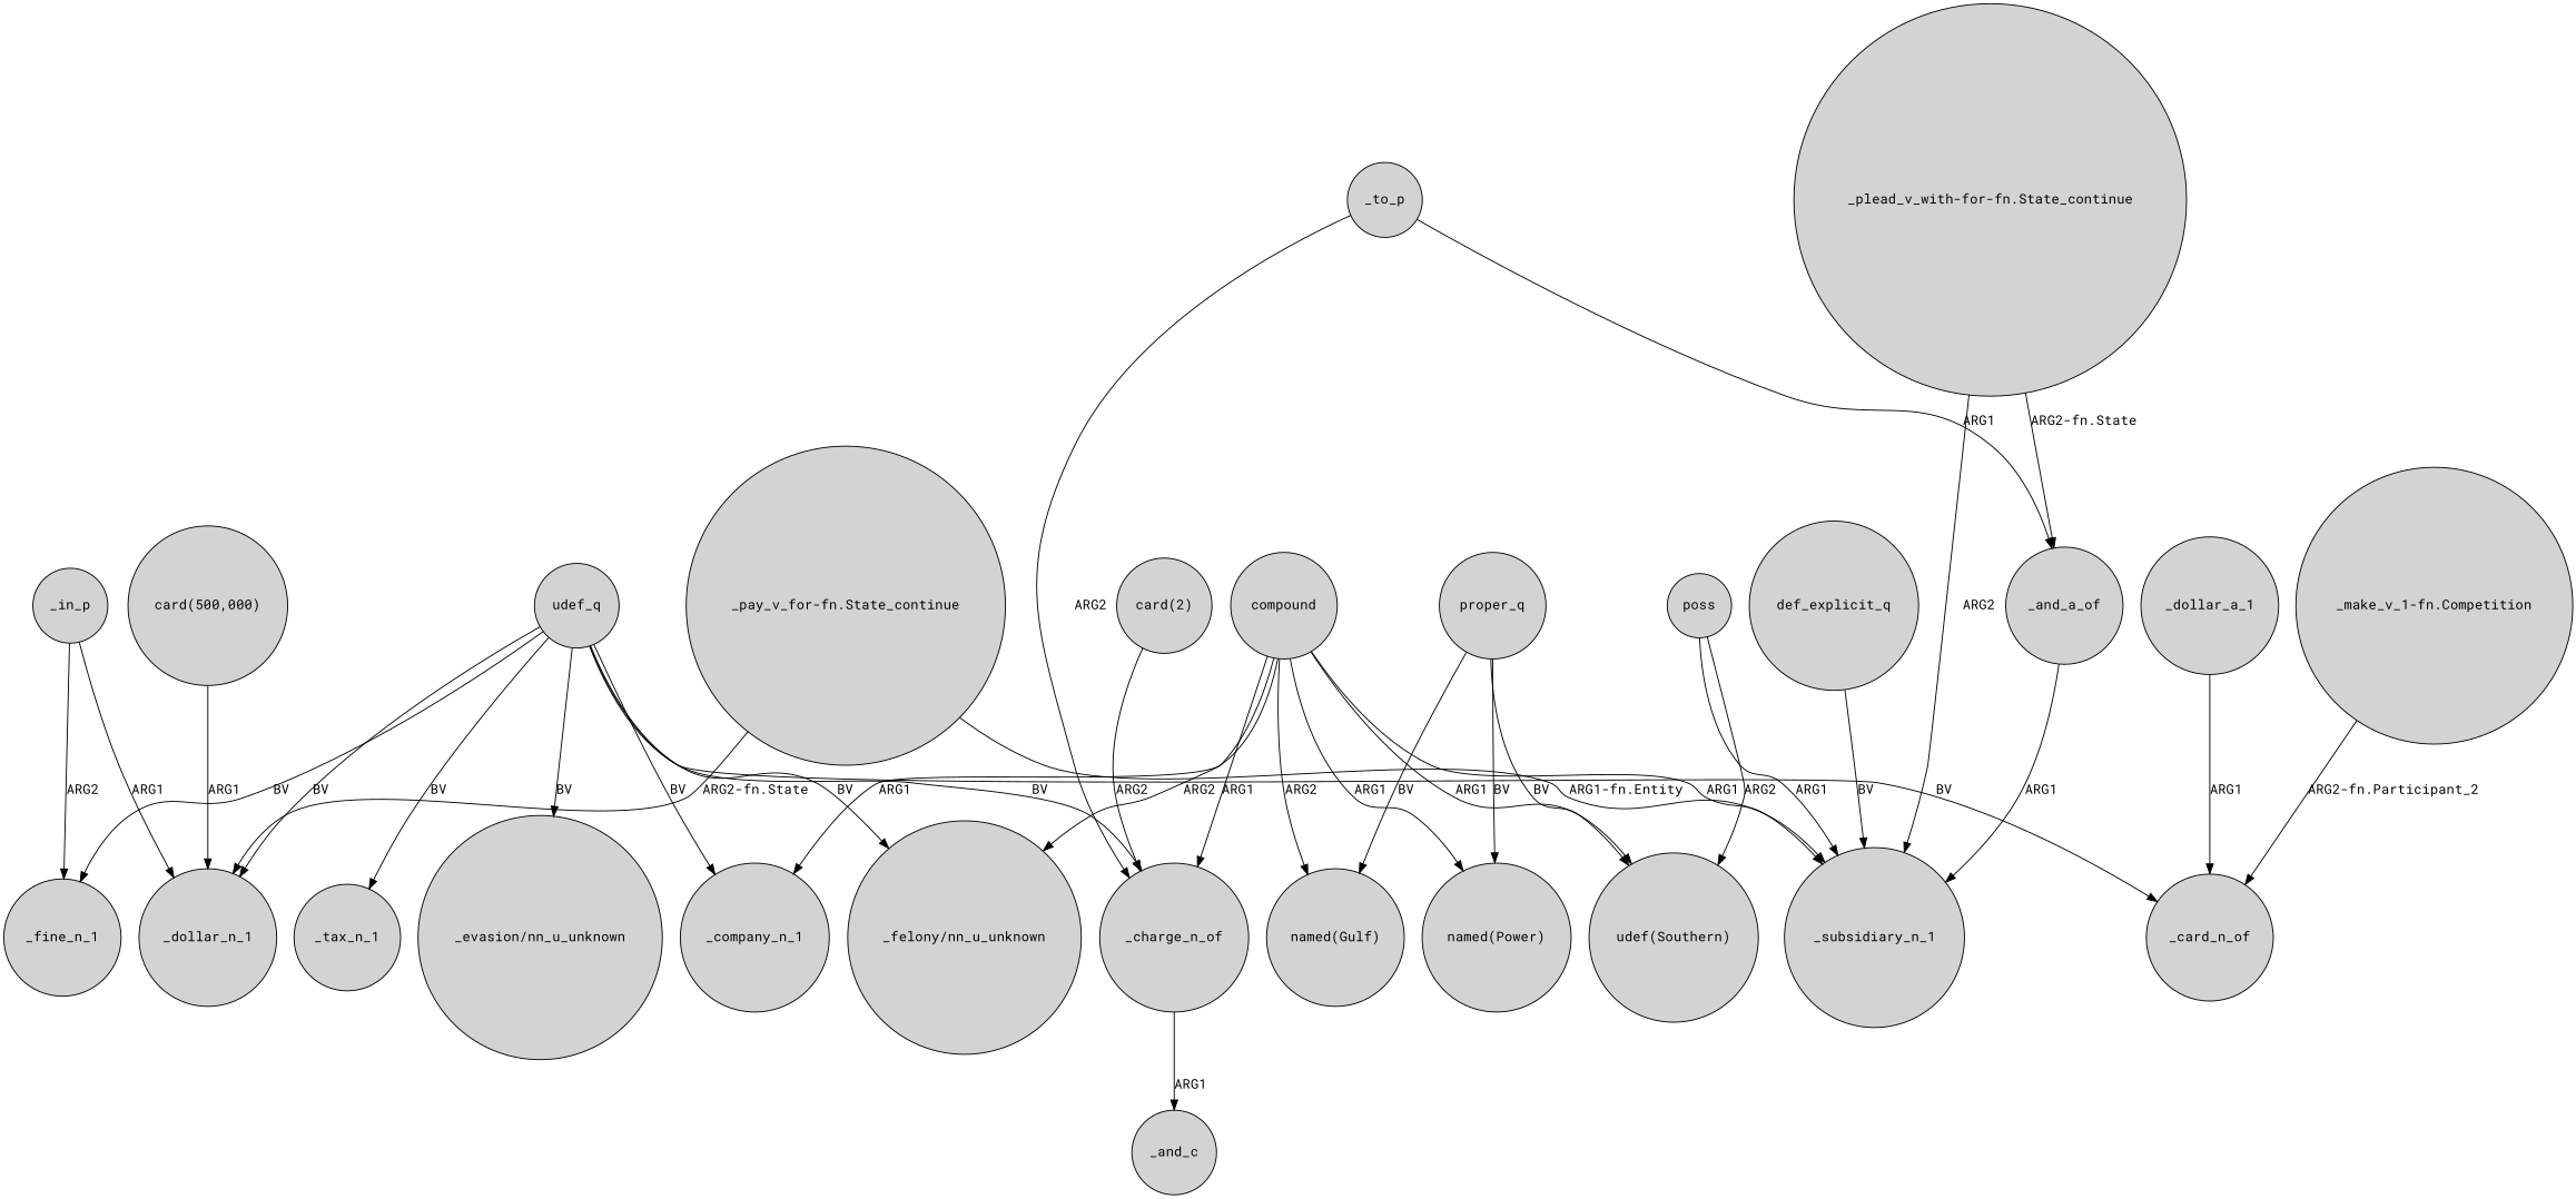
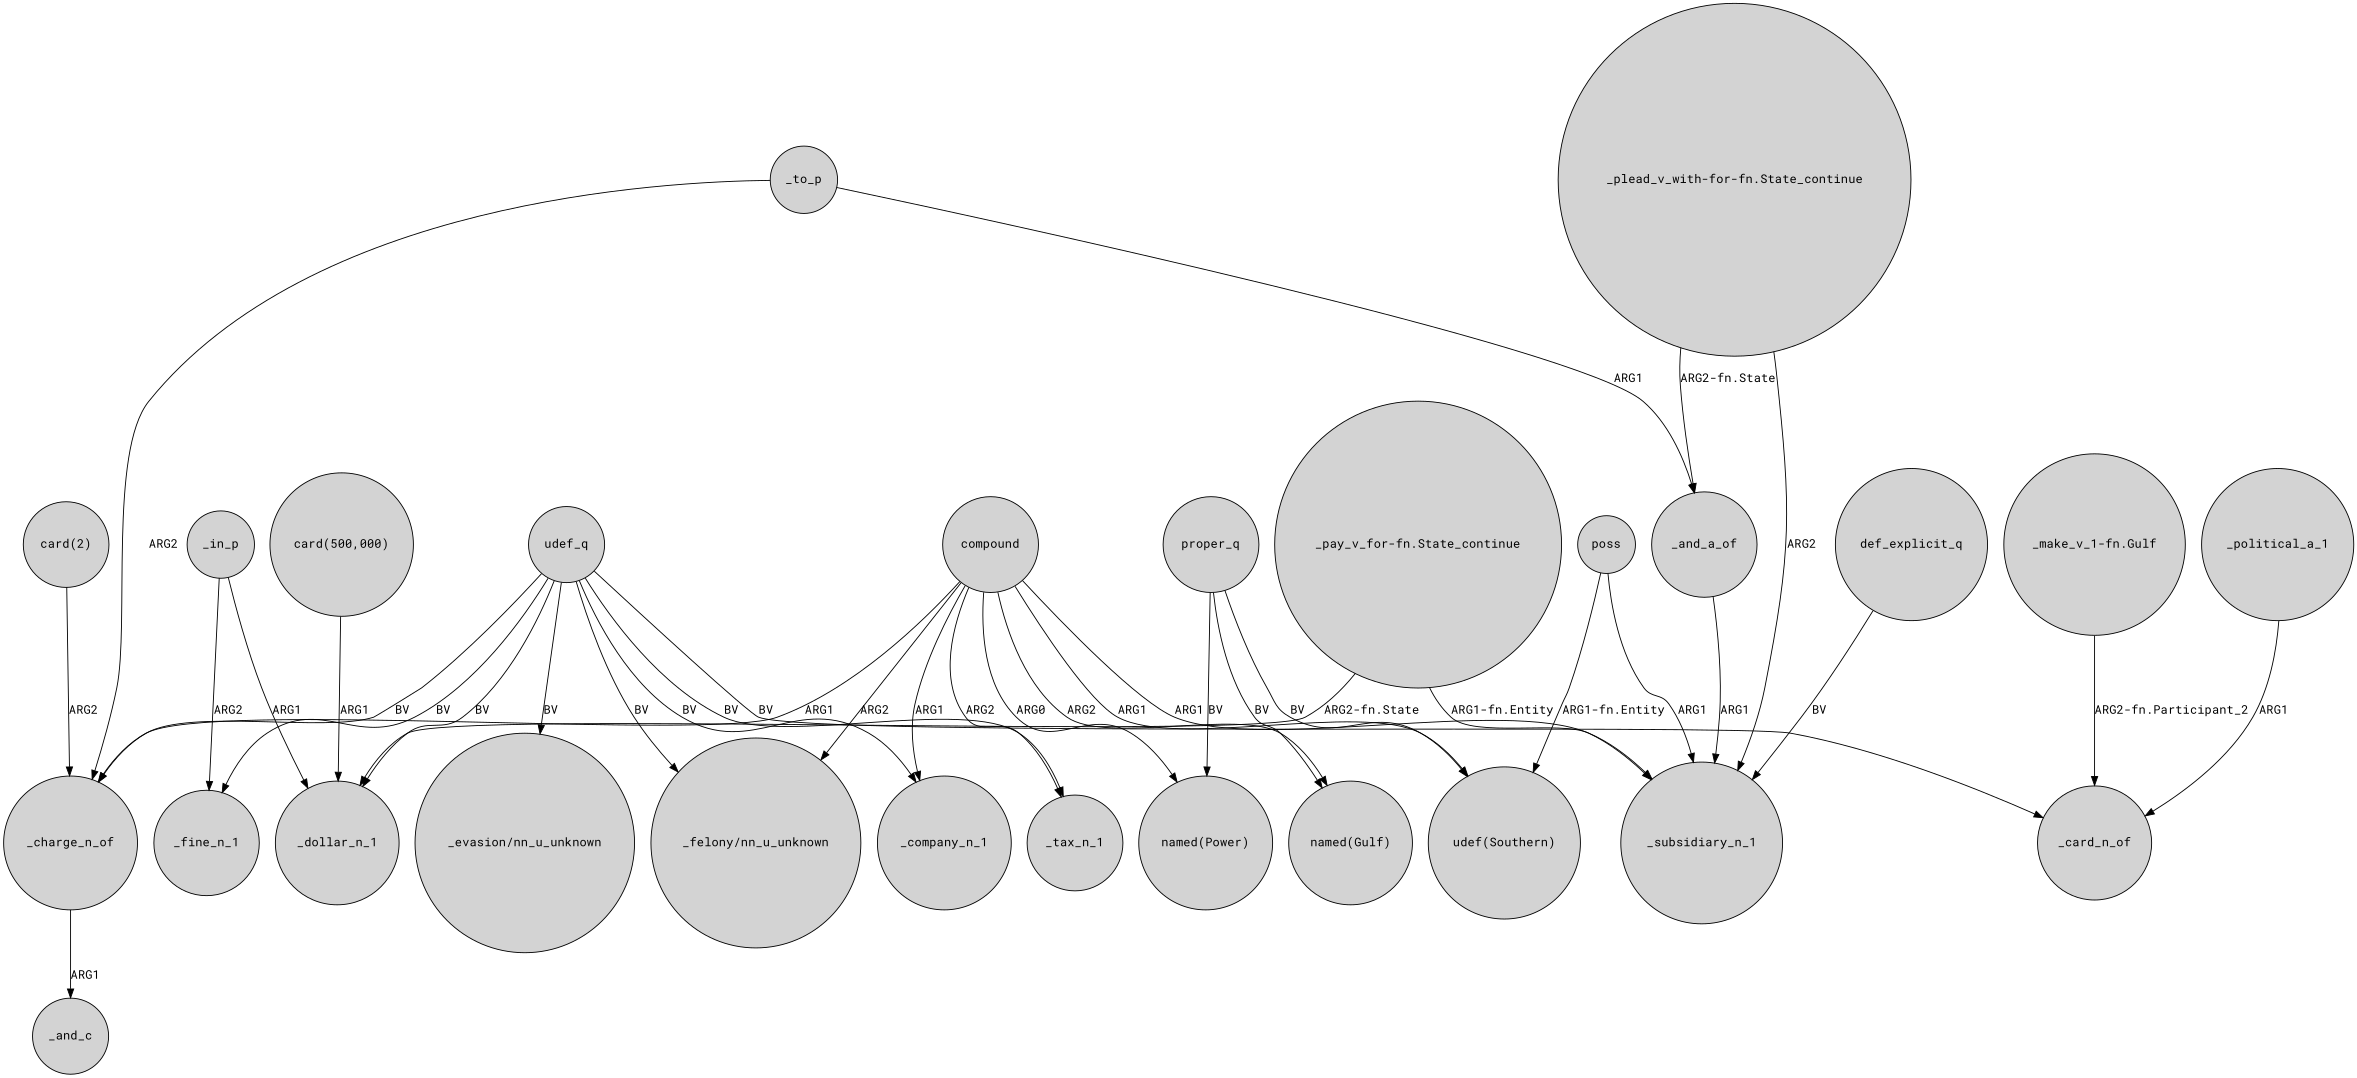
  digraph {
    fontname="Roboto Mono"
    node [fontname="Roboto Mono" shape=circle style=filled]
    edge [fontname="Roboto Mono"]
    udef_q
    "_felony/nn_u_unknown"
    _company_n_1
    n4 [label=_card_n_of]
    _tax_n_1
    "_evasion/nn_u_unknown"
    _dollar_n_1
    _charge_n_of
    _fine_n_1
    _and_c
    "_pay_v_for-fn.State_continue"
    _subsidiary_n_1
-   "_make_v_1-fn.Competition"
+   "_make_v_1-fn.Competition" [label="_make_v_1-fn.Gulf"]
    compound
    "named(Power)"
    n16 [label="udef(Southern)"]
    "named(Gulf)"
    _to_p
    n19 [label=_and_a_of]
    poss
    proper_q
    _in_p
    "card(2)"
    def_explicit_q
    "_plead_v_with-for-fn.State_continue"
    "card(500,000)"
-   _political_a_1 [label=_dollar_a_1]
+   _political_a_1
    udef_q -> "_felony/nn_u_unknown" [label=BV]
    udef_q -> _company_n_1 [label=BV]
    udef_q -> n4 [label=BV]
    udef_q -> _tax_n_1 [label=BV]
    udef_q -> "_evasion/nn_u_unknown" [label=BV]
    udef_q -> _dollar_n_1 [label=BV]
    udef_q -> _charge_n_of [label=BV]
    udef_q -> _fine_n_1 [label=BV]
    _charge_n_of -> _and_c [label=ARG1]
    "_pay_v_for-fn.State_continue" -> _dollar_n_1 [label="ARG2-fn.State"]
    "_pay_v_for-fn.State_continue" -> _subsidiary_n_1 [label="ARG1-fn.Entity"]
    "_make_v_1-fn.Competition" -> n4 [label="ARG2-fn.Participant_2"]
    compound -> "_felony/nn_u_unknown" [label=ARG2]
    compound -> _company_n_1 [label=ARG1]
+   compound -> _tax_n_1 [label=ARG2]
    compound -> _charge_n_of [label=ARG1]
    compound -> _subsidiary_n_1 [label=ARG1]
-   compound -> "named(Power)" [label=ARG1]
+   compound -> "named(Power)" [label=ARG0]
    compound -> n16 [label=ARG1]
    compound -> "named(Gulf)" [label=ARG2]
    _to_p -> _charge_n_of [label=ARG2]
    _to_p -> n19 [label=ARG1]
    n19 -> _subsidiary_n_1 [label=ARG1]
    poss -> _subsidiary_n_1 [label=ARG1]
-   poss -> n16 [label=ARG2]
+   poss -> n16 [label="ARG1-fn.Entity"]
    proper_q -> "named(Power)" [label=BV]
    proper_q -> n16 [label=BV]
    proper_q -> "named(Gulf)" [label=BV]
    _in_p -> _dollar_n_1 [label=ARG1]
    _in_p -> _fine_n_1 [label=ARG2]
    "card(2)" -> _charge_n_of [label=ARG2]
    def_explicit_q -> _subsidiary_n_1 [label=BV]
    "_plead_v_with-for-fn.State_continue" -> _subsidiary_n_1 [label=ARG2]
    "_plead_v_with-for-fn.State_continue" -> n19 [label="ARG2-fn.State"]
    "card(500,000)" -> _dollar_n_1 [label=ARG1]
    _political_a_1 -> n4 [label=ARG1]
  }
